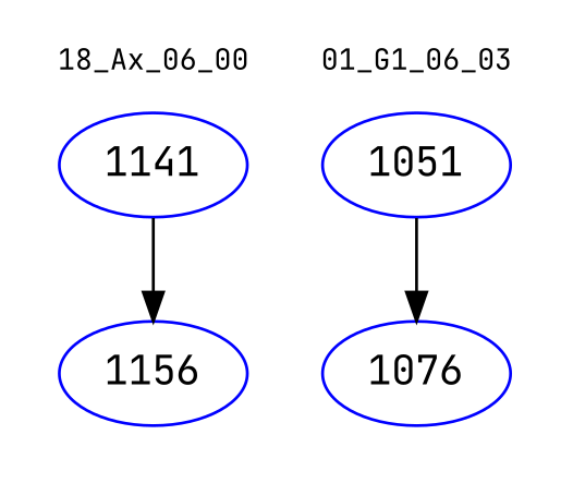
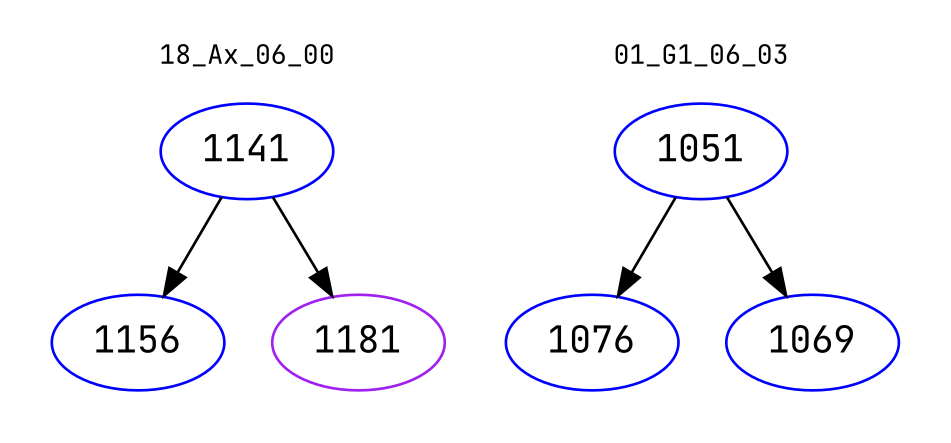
  digraph {
    fontname="JetBrains Mono"
    node [color=blue fontname="JetBrains Mono"]
    edge [color=black fontname="JetBrains Mono"]
    n1 [label=1141]
    n2 [label=1156]
+   n3 [color=purple label=1181]
    n4 [label=1051]
    n5 [label=1076]
+   n6 [label=1069]
    subgraph cluster_1 {
      color=white
      fontsize=10
      label="18_Ax_06_00"
      n1
      n2
+     n3
    }
    subgraph cluster_2 {
      color=white
      fontsize=10
      label="01_G1_06_03"
      n4
      n5
+     n6
    }
    n1 -> n2
+   n1 -> n3
    n4 -> n5
+   n4 -> n6
  }
